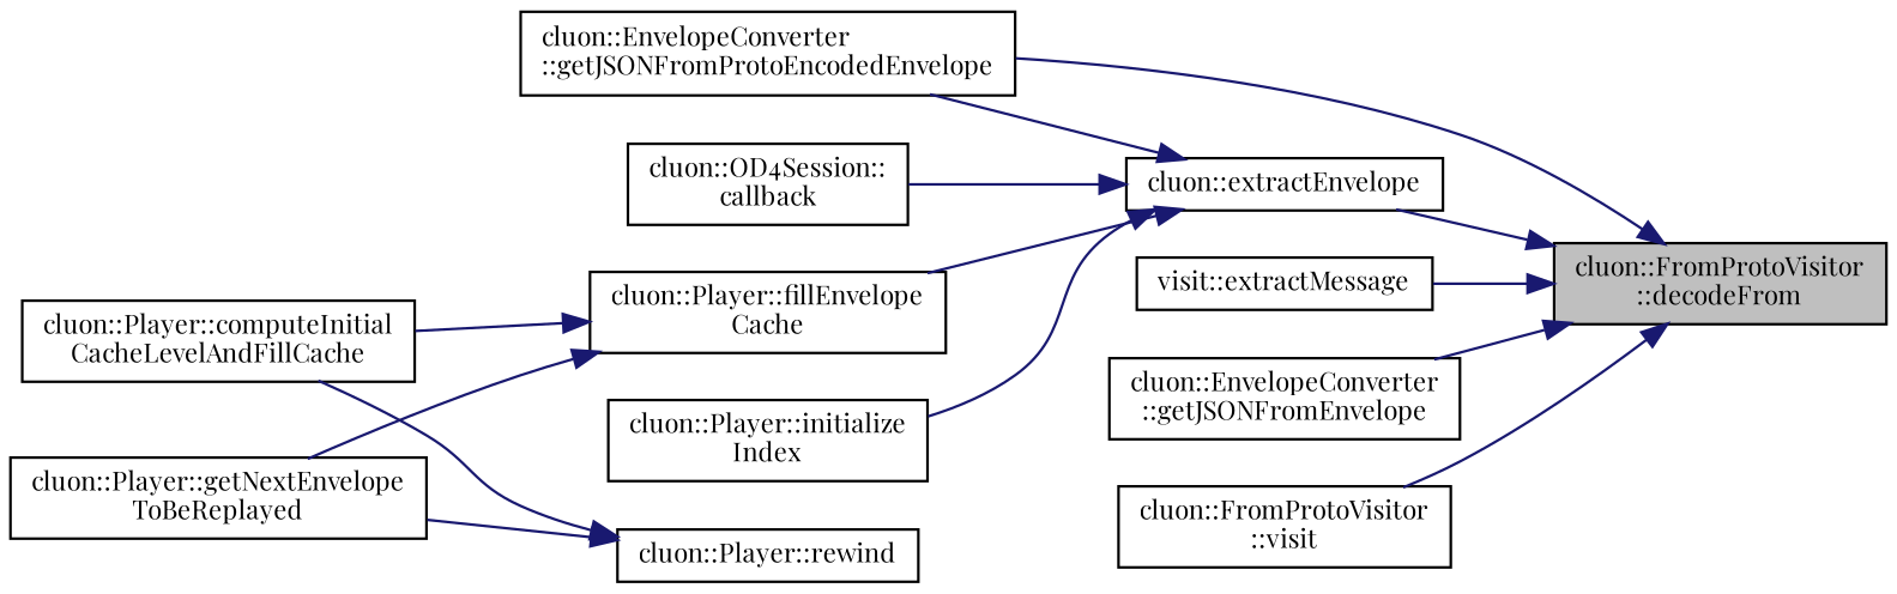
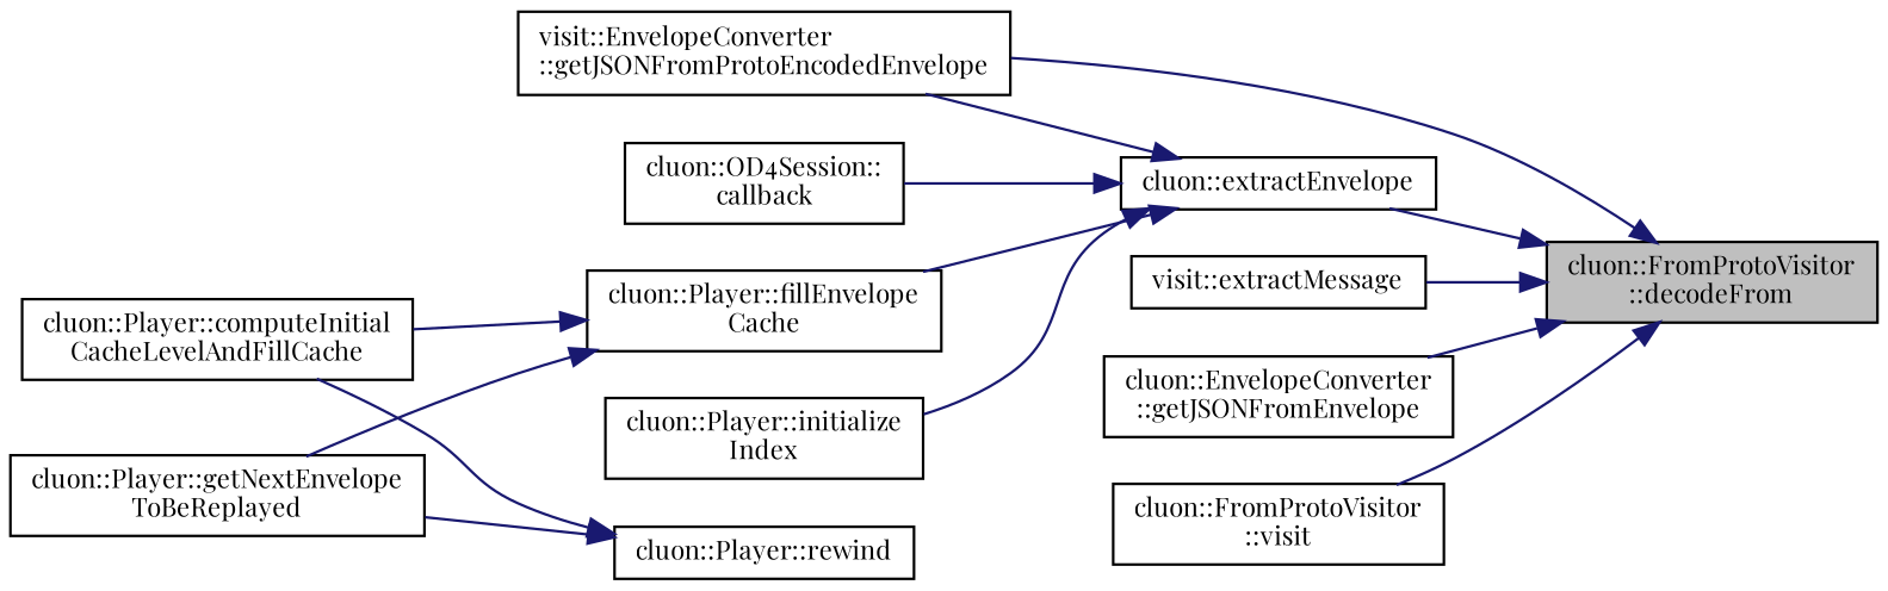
  digraph {
    fontname="Playfair Display"
    rankdir=RL
    node [color=black fillcolor=white fontname="Playfair Display" fontsize=10 shape=record style=filled]
    edge [color=midnightblue dir=back fontname="Playfair Display" fontsize=10 labelfontname=Helvetica labelfontsize=10 style=solid]
    n1 [fillcolor=grey75 fontcolor=black height=0.2 label="cluon::FromProtoVisitor\l::decodeFrom" width=0.4]
    n2 [height=0.2 label="cluon::extractEnvelope" width=0.4]
-   n3 [height=0.2 label="cluon::EnvelopeConverter\l::getJSONFromProtoEncodedEnvelope" width=0.4]
+   n3 [height=0.2 label="visit::EnvelopeConverter\l::getJSONFromProtoEncodedEnvelope" width=0.4]
    n4 [height=0.2 label="visit::extractMessage" width=0.4]
    n5 [height=0.2 label="cluon::EnvelopeConverter\l::getJSONFromEnvelope" width=0.4]
    n6 [height=0.2 label="cluon::FromProtoVisitor\l::visit" width=0.4]
    n7 [height=0.2 label="cluon::OD4Session::\lcallback" width=0.4]
    n8 [height=0.2 label="cluon::Player::fillEnvelope\lCache" width=0.4]
    n9 [height=0.2 label="cluon::Player::initialize\lIndex" width=0.4]
    n10 [height=0.2 label="cluon::Player::computeInitial\lCacheLevelAndFillCache" width=0.4]
    n11 [height=0.2 label="cluon::Player::getNextEnvelope\lToBeReplayed" width=0.4]
    n12 [height=0.2 label="cluon::Player::rewind" width=0.4]
    n1 -> n2
    n1 -> n3
    n1 -> n4
    n1 -> n5
    n1 -> n6
    n2 -> n3
    n2 -> n7
    n2 -> n8
    n2 -> n9
    n8 -> n10
    n8 -> n11
    n12 -> n10
    n12 -> n11
  }
